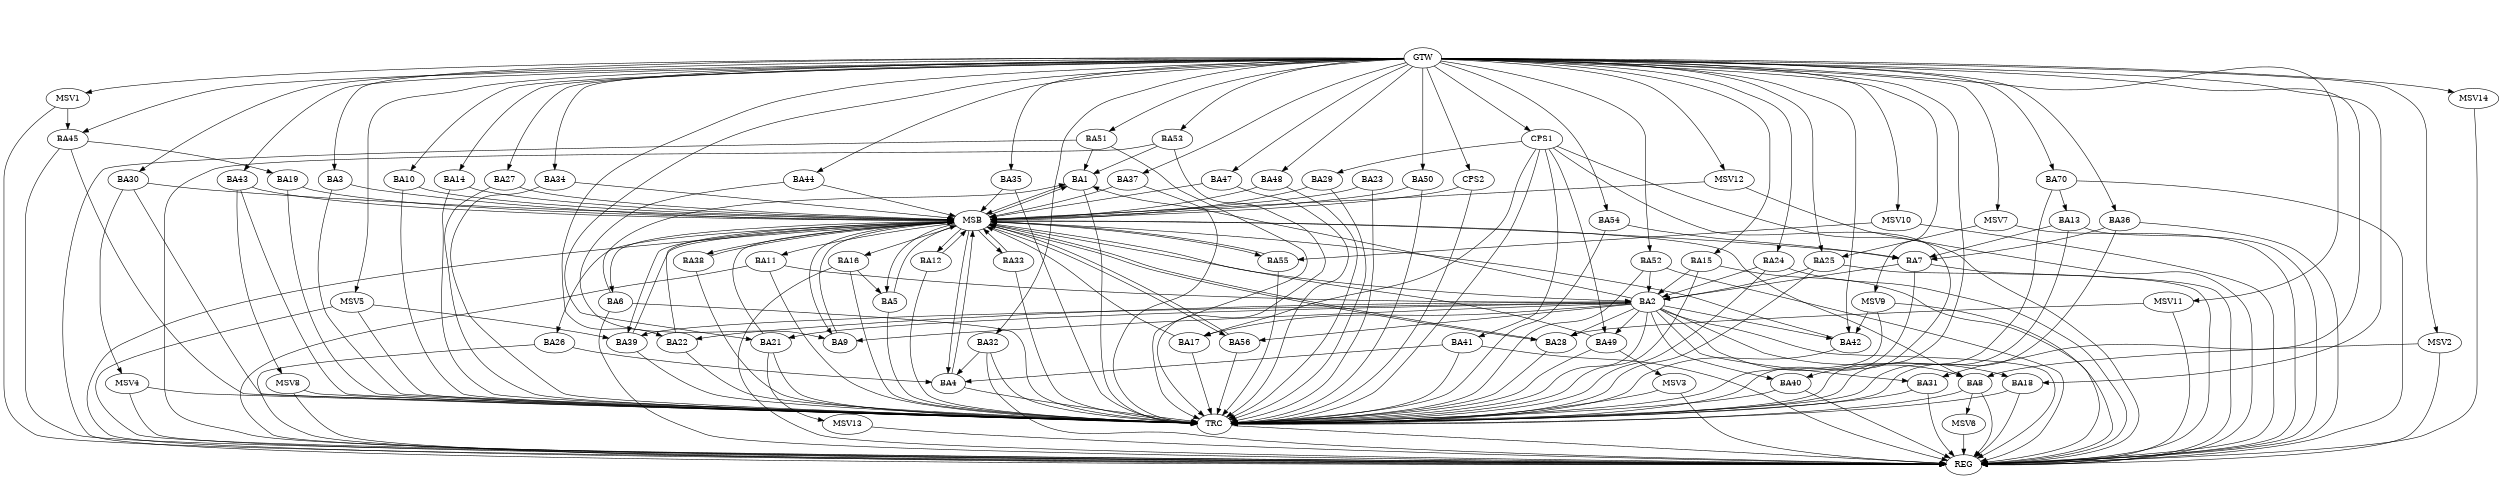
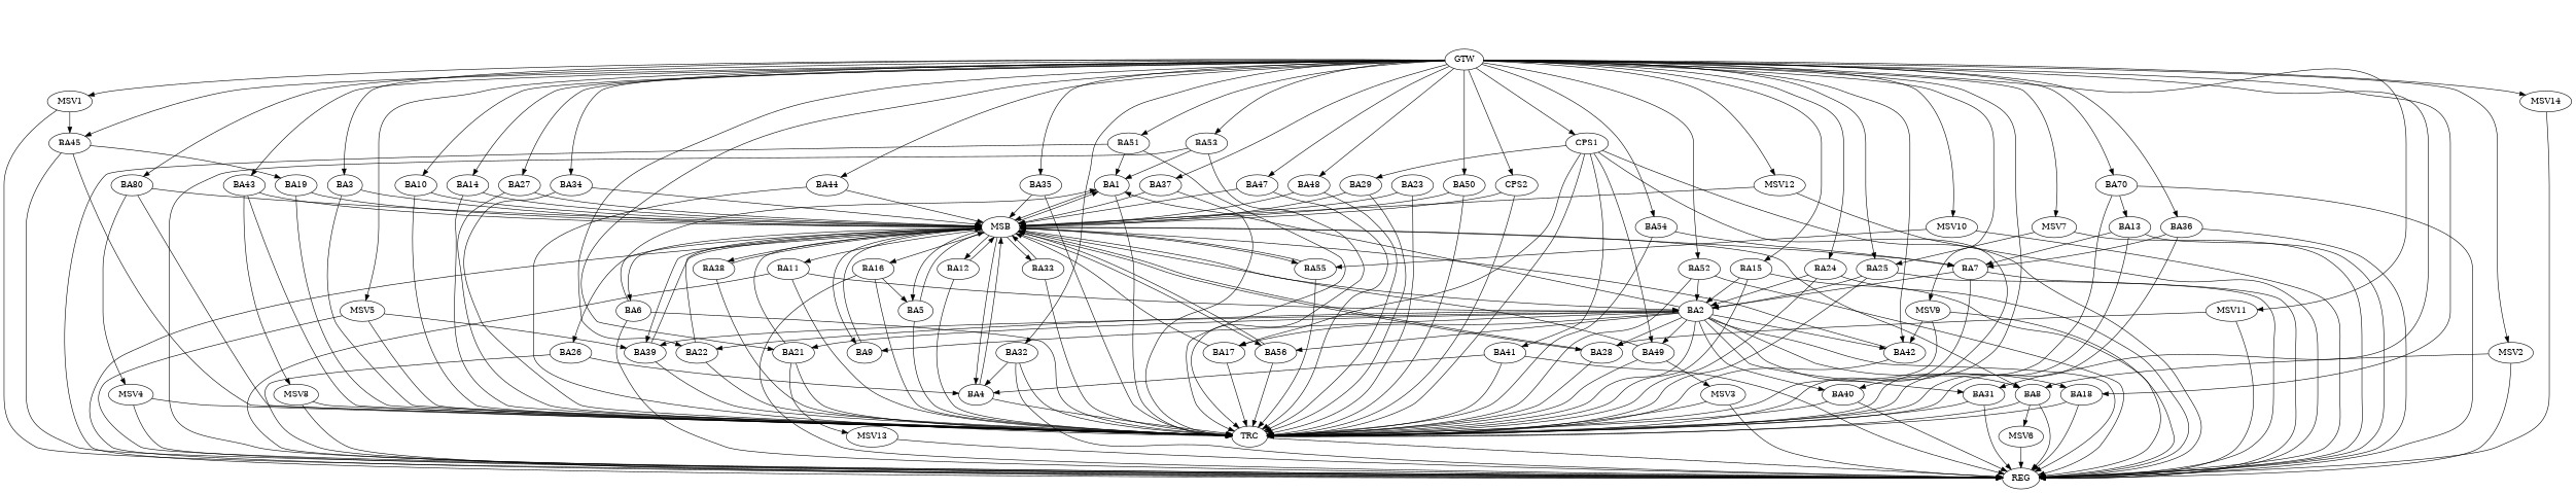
  strict digraph {
    n1 [label=BA1]
    n2 [label=MSB]
    n3 [label=TRC]
    n4 [label=BA2]
    n5 [label=BA8]
    n6 [label=BA9]
    n7 [label=BA28]
    n8 [label=BA39]
    n9 [label=BA56]
    n10 [label=REG]
    n11 [label=BA4]
    n12 [label=BA5]
    n13 [label=BA6]
    n14 [label=BA7]
    n15 [label=BA11]
    n16 [label=BA12]
    n17 [label=BA16]
    n18 [label=BA26]
    n19 [label=BA33]
    n20 [label=BA38]
    n21 [label=BA55]
    n22 [label=BA17]
    n23 [label=BA18]
    n24 [label=BA21]
    n25 [label=BA22]
    n26 [label=BA31]
    n27 [label=BA40]
    n28 [label=BA42]
    n29 [label=BA49]
    n30 [label=MSV6]
    n31 [label=MSV13]
    n32 [label=MSV3]
    n33 [label=BA3]
    n34 [label=BA10]
    n35 [label=BA13]
    n36 [label=BA14]
    n37 [label=BA15]
    n38 [label=BA19]
    n39 [label=BA70]
    n40 [label=BA23]
    n41 [label=BA24]
    n42 [label=BA25]
    n43 [label=BA27]
    n44 [label=BA29]
-   n45 [label=BA30]
+   n45 [label=BA80]
    n46 [label=MSV4]
    n47 [label=BA32]
    n48 [label=BA34]
    n49 [label=BA35]
    n50 [label=BA36]
    n51 [label=BA37]
    n52 [label=BA41]
    n53 [label=BA43]
    n54 [label=MSV8]
    n55 [label=BA44]
    n56 [label=BA45]
    n57 [label=BA47]
    n58 [label=BA48]
    n59 [label=BA50]
    n60 [label=BA51]
    n61 [label=BA52]
    n62 [label=BA53]
    n63 [label=BA54]
    n64 [label=CPS1]
    n65 [label=CPS2]
    n66 [label=GTW]
    n67 [label=MSV1]
    n68 [label=MSV2]
    n69 [label=MSV5]
    n70 [label=MSV7]
    n71 [label=MSV9]
    n72 [label=MSV10]
    n73 [label=MSV11]
    n74 [label=MSV12]
    n75 [label=MSV14]
    n1 -> n2
    n1 -> n3
    n2 -> n1
    n2 -> n4
    n2 -> n5
    n2 -> n6
    n2 -> n7
    n2 -> n8
    n2 -> n9
    n2 -> n10
    n2 -> n11
    n2 -> n12
    n2 -> n13
    n2 -> n14
    n2 -> n15
    n2 -> n16
    n2 -> n17
    n2 -> n18
    n2 -> n19
    n2 -> n20
    n2 -> n21
    n3 -> n10
    n4 -> n1
    n4 -> n3
    n4 -> n5
    n4 -> n6
    n4 -> n7
    n4 -> n8
    n4 -> n9
    n4 -> n10
    n4 -> n22
    n4 -> n23
    n4 -> n24
    n4 -> n25
    n4 -> n26
    n4 -> n27
    n4 -> n28
    n4 -> n29
    n5 -> n3
    n5 -> n10
    n5 -> n30
    n6 -> n2
    n7 -> n2
    n7 -> n3
    n8 -> n2
    n8 -> n3
    n9 -> n2
    n9 -> n3
    n11 -> n2
    n11 -> n3
    n12 -> n2
    n12 -> n3
    n13 -> n1
    n13 -> n3
    n13 -> n10
    n14 -> n3
    n14 -> n4
    n14 -> n10
    n15 -> n3
    n15 -> n4
    n15 -> n10
    n16 -> n2
    n16 -> n3
    n17 -> n3
    n17 -> n10
    n17 -> n12
    n18 -> n10
    n18 -> n11
    n19 -> n2
    n19 -> n3
    n20 -> n2
    n20 -> n3
    n21 -> n2
    n21 -> n3
    n22 -> n2
    n22 -> n3
    n23 -> n3
    n23 -> n10
    n24 -> n2
    n24 -> n3
    n24 -> n31
    n25 -> n2
    n25 -> n3
    n26 -> n3
    n26 -> n10
    n27 -> n3
    n27 -> n10
    n28 -> n2
    n28 -> n3
    n29 -> n2
    n29 -> n3
    n29 -> n32
    n30 -> n10
    n31 -> n10
    n32 -> n3
    n32 -> n10
    n33 -> n2
    n33 -> n3
    n34 -> n2
    n34 -> n3
    n35 -> n3
    n35 -> n10
    n35 -> n14
    n36 -> n2
    n36 -> n3
    n37 -> n3
    n37 -> n4
    n37 -> n10
    n38 -> n2
    n38 -> n3
    n39 -> n3
    n39 -> n10
    n39 -> n35
    n40 -> n2
    n40 -> n3
    n41 -> n3
    n41 -> n4
    n41 -> n10
    n42 -> n3
    n42 -> n4
    n42 -> n10
    n43 -> n2
    n43 -> n3
    n44 -> n2
    n44 -> n3
    n45 -> n2
    n45 -> n3
    n45 -> n46
    n46 -> n3
    n46 -> n10
    n47 -> n3
    n47 -> n10
    n47 -> n11
    n48 -> n2
    n48 -> n3
    n49 -> n2
    n49 -> n3
    n50 -> n3
    n50 -> n10
    n50 -> n14
    n51 -> n2
    n51 -> n3
    n52 -> n3
    n52 -> n10
    n52 -> n11
    n53 -> n2
    n53 -> n3
    n53 -> n54
    n54 -> n3
    n54 -> n10
    n55 -> n2
-   n55 -> n6
+   n55 -> n3
    n56 -> n3
    n56 -> n10
    n56 -> n38
    n57 -> n2
    n57 -> n3
    n58 -> n2
    n58 -> n3
    n59 -> n2
    n59 -> n3
    n60 -> n1
    n60 -> n3
    n60 -> n10
    n61 -> n3
    n61 -> n4
    n61 -> n10
    n62 -> n1
    n62 -> n3
    n62 -> n10
    n63 -> n3
    n63 -> n14
    n64 -> n3
    n64 -> n10
    n64 -> n22
    n64 -> n27
    n64 -> n29
    n64 -> n44
    n64 -> n52
    n65 -> n2
    n65 -> n3
    n66 -> n3
    n66 -> n23
    n66 -> n24
    n66 -> n25
    n66 -> n26
    n66 -> n28
    n66 -> n33
    n66 -> n34
    n66 -> n36
    n66 -> n37
    n66 -> n39
    n66 -> n41
    n66 -> n42
    n66 -> n43
    n66 -> n45
    n66 -> n47
    n66 -> n48
    n66 -> n49
    n66 -> n50
    n66 -> n51
    n66 -> n53
    n66 -> n55
    n66 -> n56
    n66 -> n57
    n66 -> n58
    n66 -> n59
    n66 -> n60
    n66 -> n61
    n66 -> n62
    n66 -> n63
    n66 -> n64
    n66 -> n65
    n66 -> n67
    n66 -> n68
    n66 -> n69
    n66 -> n70
    n66 -> n71
    n66 -> n72
    n66 -> n73
    n66 -> n74
    n66 -> n75
    n67 -> n10
    n67 -> n56
    n68 -> n5
    n68 -> n10
    n69 -> n3
    n69 -> n8
    n69 -> n10
    n70 -> n10
    n70 -> n42
    n71 -> n3
    n71 -> n10
    n71 -> n28
    n72 -> n10
    n72 -> n21
    n73 -> n7
    n73 -> n10
    n74 -> n2
    n74 -> n10
    n75 -> n10
  }
